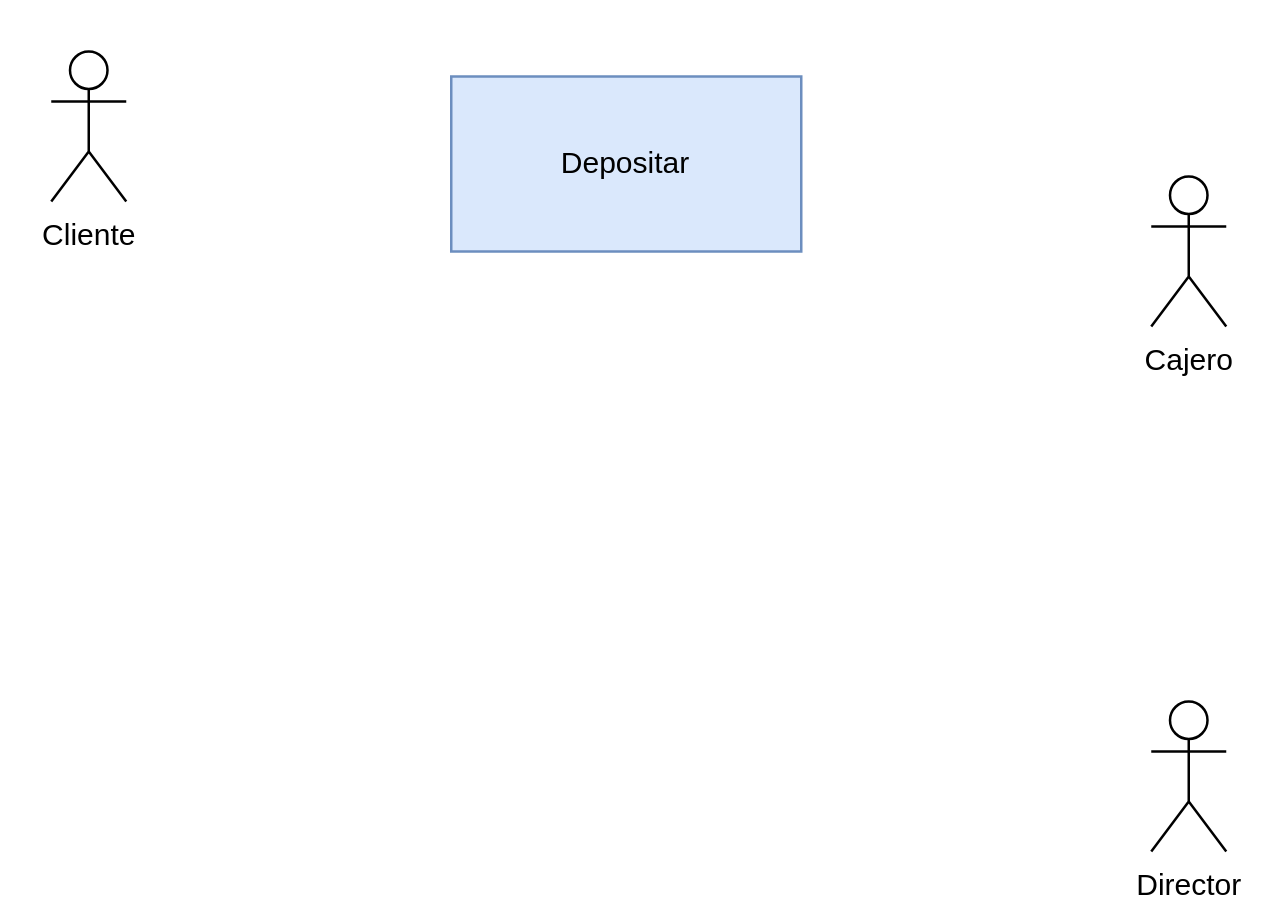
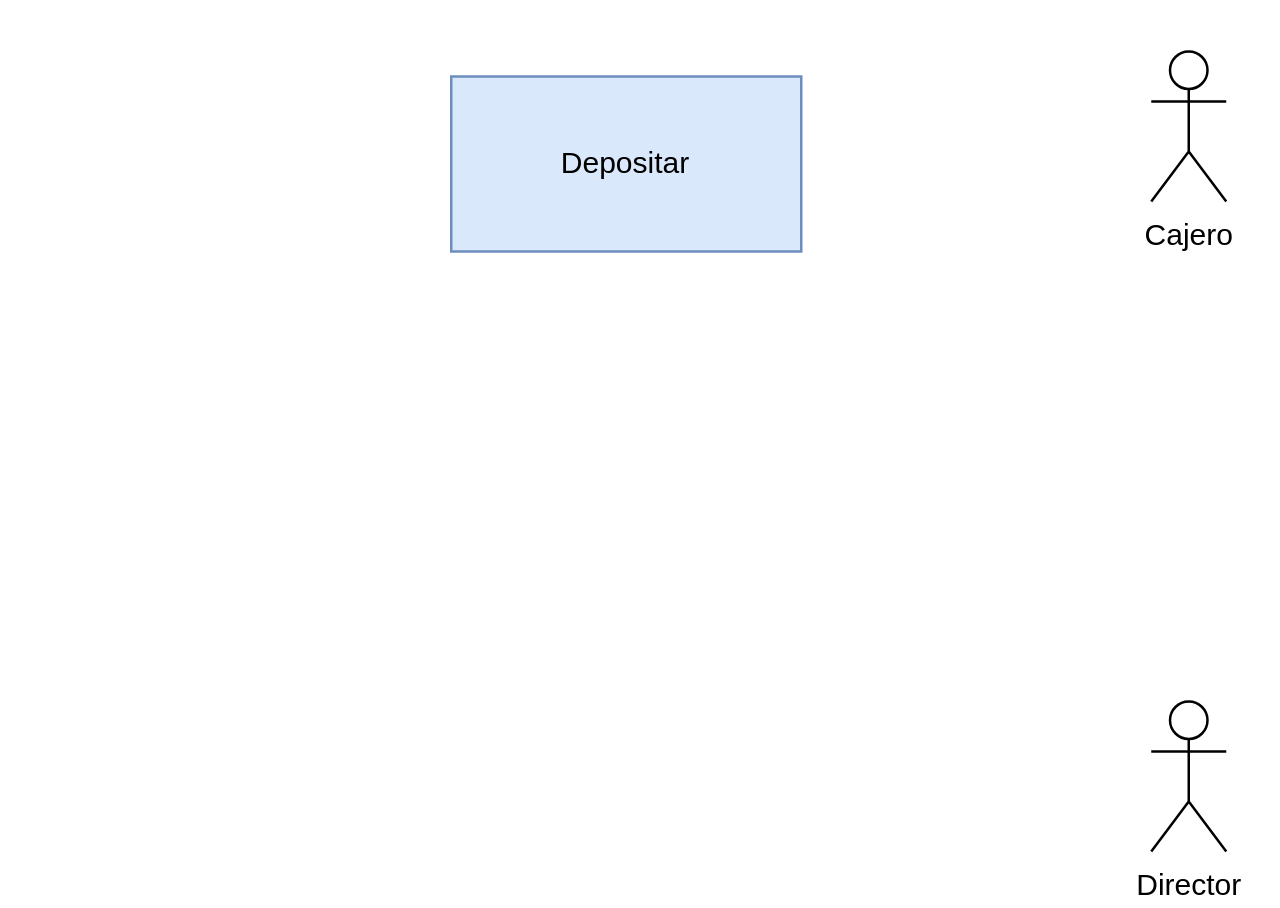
  <mxCell id="0" />
  <mxCell id="1" parent="0" />
- <mxCell id="2" value="Cliente" style="shape=umlActor;html=1;verticalLabelPosition=bottom;verticalAlign=top;align=center;" vertex="1" parent="1"><mxGeometry x="20" y="20" width="30" height="60" as="geometry" /></mxCell>
- <mxCell id="3" value="Cajero" style="shape=umlActor;html=1;verticalLabelPosition=bottom;verticalAlign=top;align=center;" vertex="1" parent="1"><mxGeometry x="460" y="70" width="30" height="60" as="geometry" /></mxCell>
+ <mxCell id="3" value="Cajero" style="shape=umlActor;html=1;verticalLabelPosition=bottom;verticalAlign=top;align=center;" vertex="1" parent="1"><mxGeometry x="460" y="20" width="30" height="60" as="geometry" /></mxCell>
  <mxCell id="4" value="Director&lt;br&gt;" style="shape=umlActor;html=1;verticalLabelPosition=bottom;verticalAlign=top;align=center;" vertex="1" parent="1"><mxGeometry x="460" y="280" width="30" height="60" as="geometry" /></mxCell>
  <mxCell id="5" value="Depositar" style="whiteSpace=wrap;html=1;fillColor=#dae8fc;strokeColor=#6c8ebf;rounded=0;" vertex="1" parent="1"><mxGeometry x="180" y="30" width="140" height="70" as="geometry" /></mxCell>
